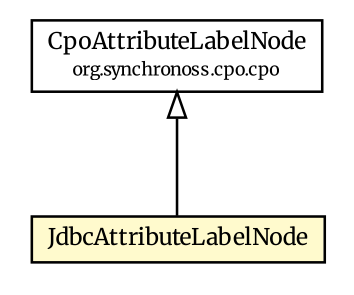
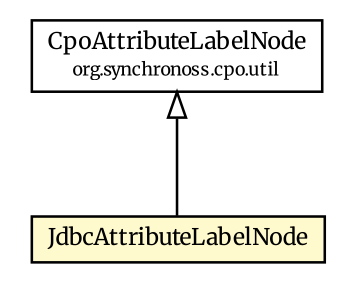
  digraph {
    fontname=Merriweather
    node [fontcolor=black fontname=Merriweather fontsize=9.0 shape=plaintext]
-   n1 [label=<<table border="0" cellborder="1" cellspacing="0" cellpadding="2" port="p" href="../CpoAttributeLabelNode.html"> 		<tr><td><table border="0" cellspacing="0" cellpadding="1"> 			<tr><td> CpoAttributeLabelNode </td></tr> 			<tr><td><font point-size="7.0"> org.synchronoss.cpo.cpo </font></td></tr> 		</table></td></tr> 		</table>>]
+   n1 [label=<<table border="0" cellborder="1" cellspacing="0" cellpadding="2" port="p" href="../CpoAttributeLabelNode.html"> 		<tr><td><table border="0" cellspacing="0" cellpadding="1"> 			<tr><td> CpoAttributeLabelNode </td></tr> 			<tr><td><font point-size="7.0"> org.synchronoss.cpo.util </font></td></tr> 		</table></td></tr> 		</table>>]
    n2 [label=<<table border="0" cellborder="1" cellspacing="0" cellpadding="2" port="p" bgcolor="lemonChiffon" href="./JdbcAttributeLabelNode.html"> 		<tr><td><table border="0" cellspacing="0" cellpadding="1"> 			<tr><td> JdbcAttributeLabelNode </td></tr> 		</table></td></tr> 		</table>>]
    n1 -> n2 [arrowtail=empty dir=back fontname=Merriweather fontsize=10 headport=p labelfontname=Helvetica labelfontsize=10 tailport=p]
  }
